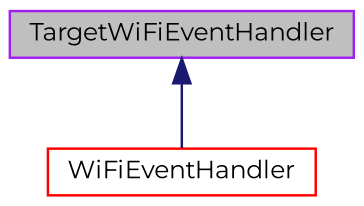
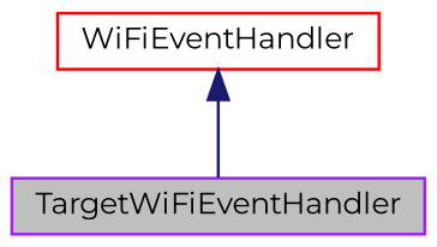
  digraph {
    fontname=Montserrat
    node [fontname=Montserrat fontsize=10 shape=record style=filled]
    n1 [color=purple fillcolor=grey75 fontcolor=black height=0.2 label=TargetWiFiEventHandler width=0.4]
    n2 [color=red fillcolor=white height=0.2 label=WiFiEventHandler width=0.4]
-   n1 -> n2 [color=midnightblue dir=back fontname=Montserrat fontsize=10 labelfontname=Helvetica labelfontsize=10 style=solid]
+   n2 -> n1 [color=midnightblue dir=back fontname=Montserrat fontsize=10 labelfontname=Helvetica labelfontsize=10 style=solid]
  }
